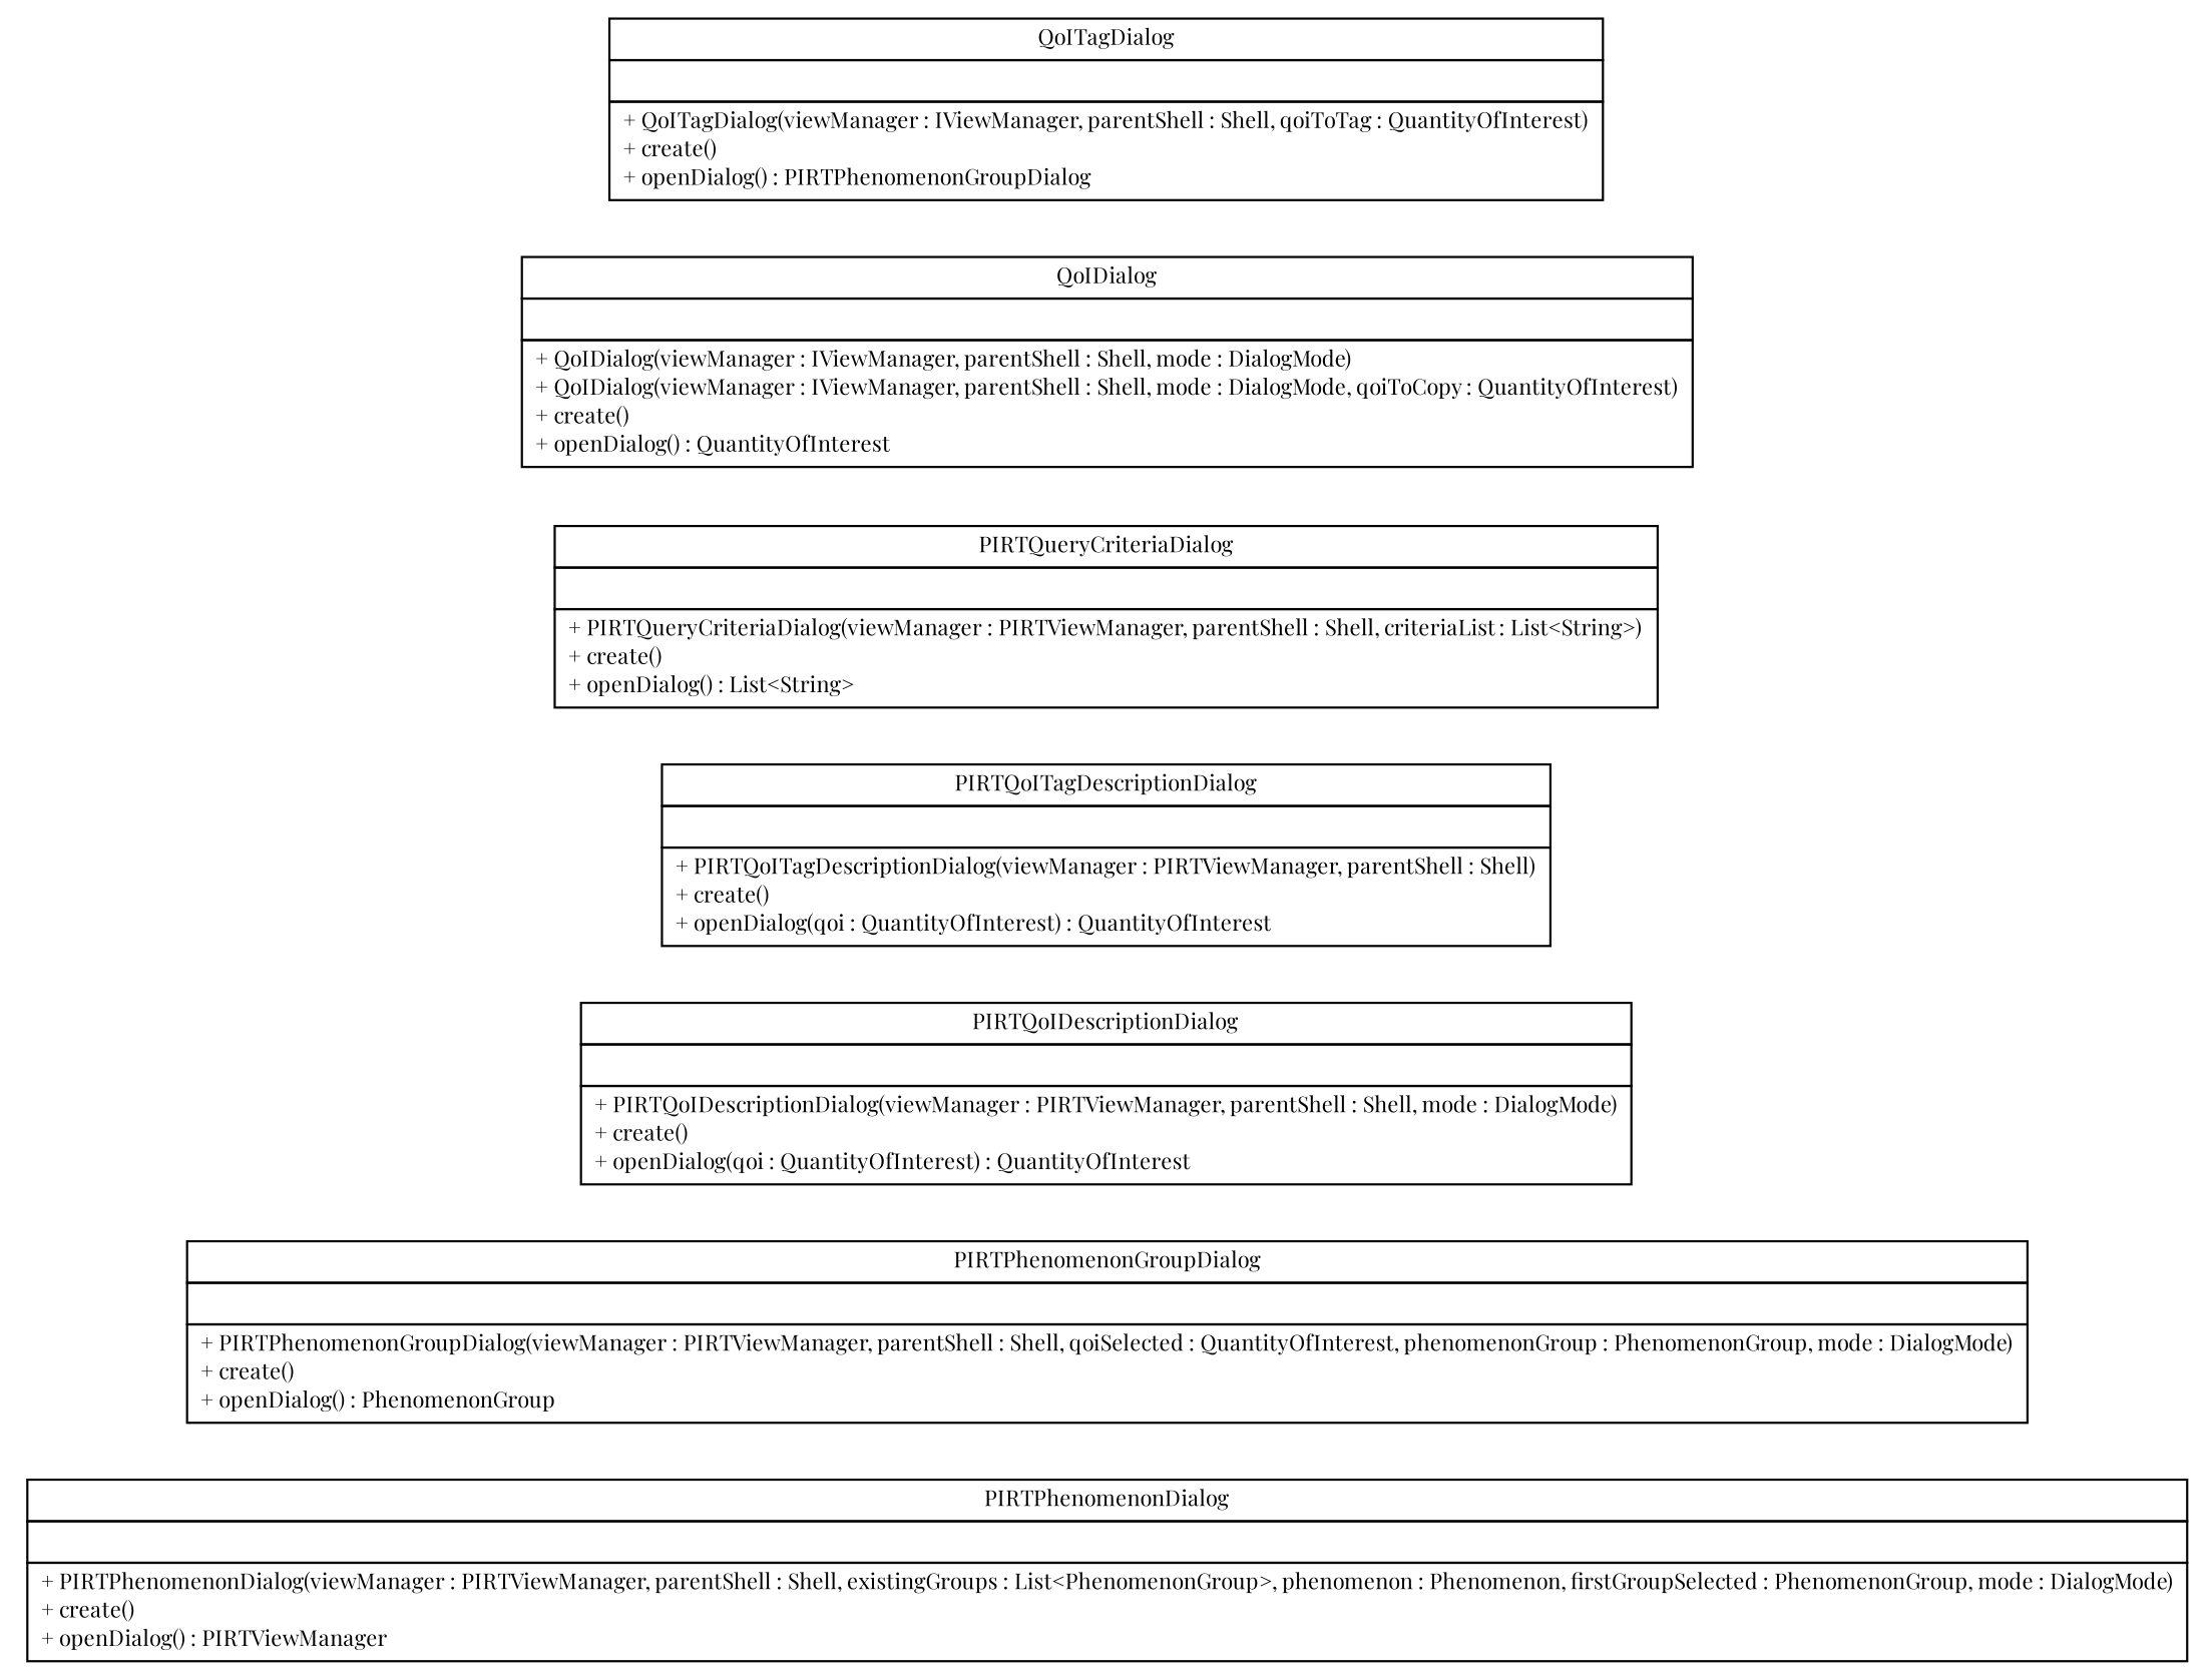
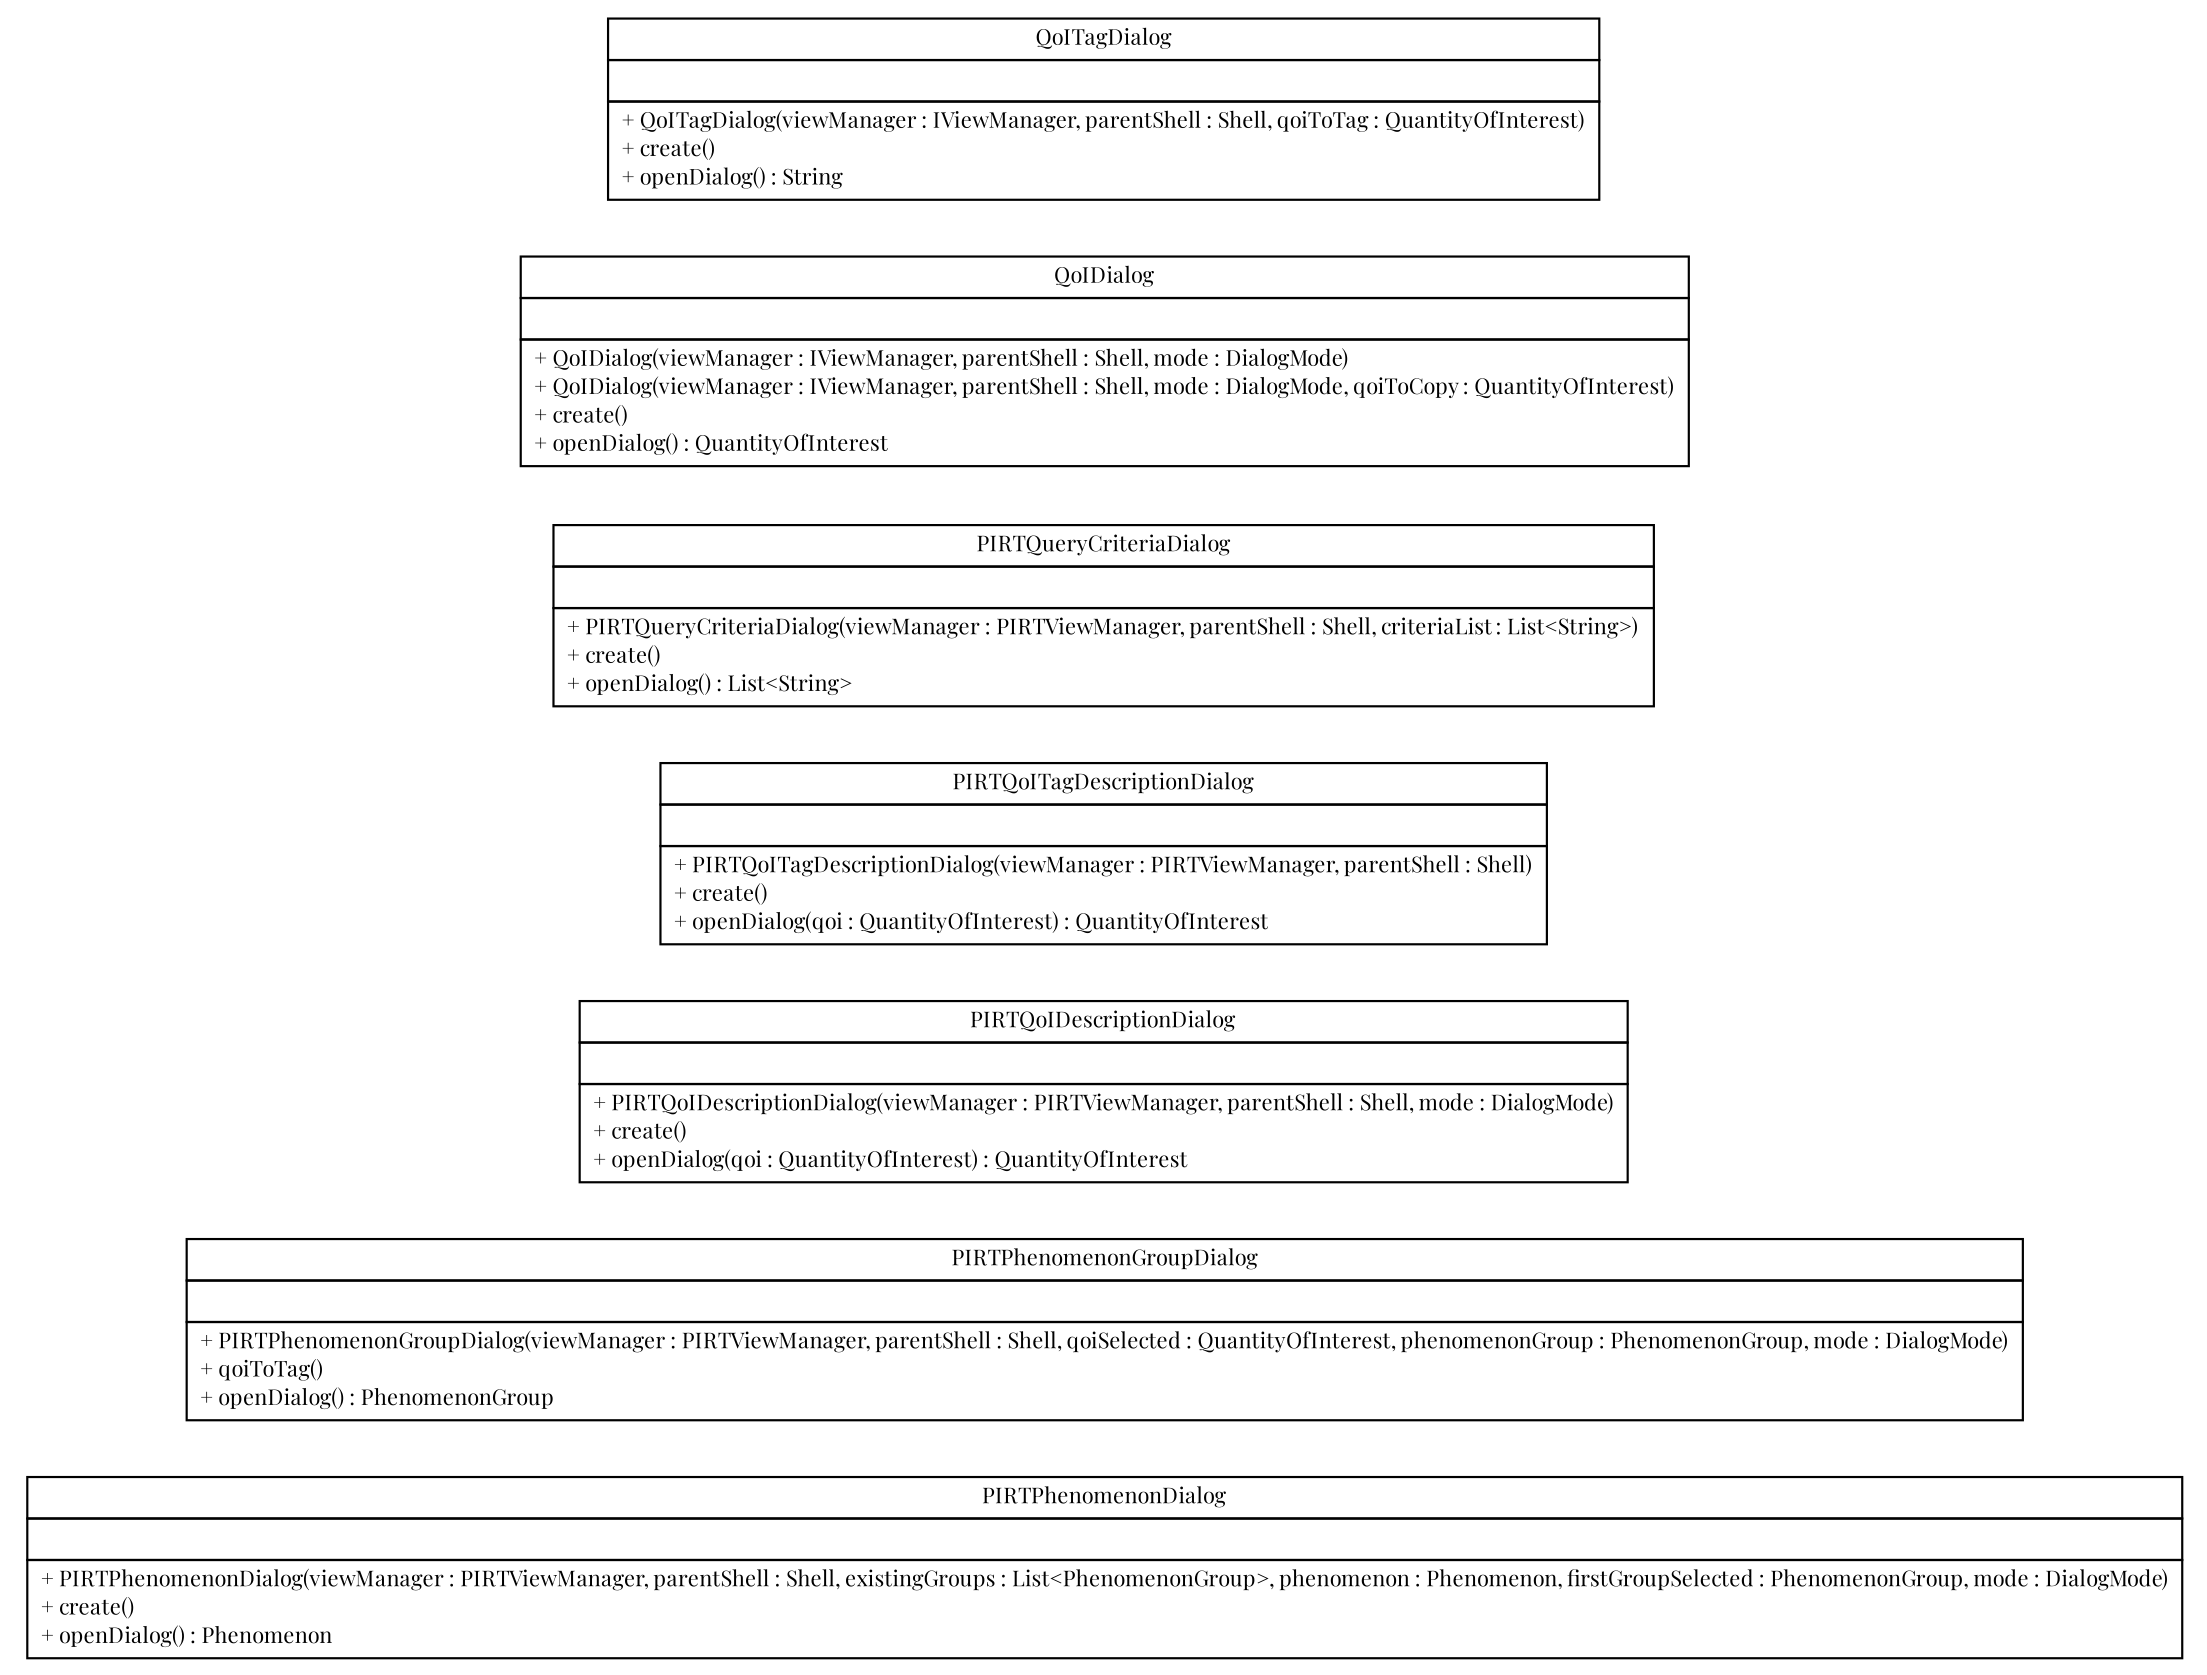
  digraph {
    nodesep=0.25
    ranksep=0.5
    rankdir=LR
    fontname="Playfair Display"
    node [fontcolor=black fontname="Playfair Display" fontsize=10.0 shape=plaintext]
-   n1 [label=<<table title="gov.sandia.cf.parts.ui.pirt.dialogs.PIRTPhenomenonDialog" border="0" cellborder="1" cellspacing="0" cellpadding="2" port="p" href="./PIRTPhenomenonDialog.html"> 		<tr><td><table border="0" cellspacing="0" cellpadding="1"> <tr><td align="center" balign="center"> PIRTPhenomenonDialog </td></tr> 		</table></td></tr> 		<tr><td><table border="0" cellspacing="0" cellpadding="1"> <tr><td align="left" balign="left">  </td></tr> 		</table></td></tr> 		<tr><td><table border="0" cellspacing="0" cellpadding="1"> <tr><td align="left" balign="left"> + PIRTPhenomenonDialog(viewManager : PIRTViewManager, parentShell : Shell, existingGroups : List&lt;PhenomenonGroup&gt;, phenomenon : Phenomenon, firstGroupSelected : PhenomenonGroup, mode : DialogMode) </td></tr> <tr><td align="left" balign="left"> + create() </td></tr> <tr><td align="left" balign="left"> + openDialog() : PIRTViewManager </td></tr> 		</table></td></tr> 		</table>>]
-   n2 [label=<<table title="gov.sandia.cf.parts.ui.pirt.dialogs.PIRTPhenomenonGroupDialog" border="0" cellborder="1" cellspacing="0" cellpadding="2" port="p" href="./PIRTPhenomenonGroupDialog.html"> 		<tr><td><table border="0" cellspacing="0" cellpadding="1"> <tr><td align="center" balign="center"> PIRTPhenomenonGroupDialog </td></tr> 		</table></td></tr> 		<tr><td><table border="0" cellspacing="0" cellpadding="1"> <tr><td align="left" balign="left">  </td></tr> 		</table></td></tr> 		<tr><td><table border="0" cellspacing="0" cellpadding="1"> <tr><td align="left" balign="left"> + PIRTPhenomenonGroupDialog(viewManager : PIRTViewManager, parentShell : Shell, qoiSelected : QuantityOfInterest, phenomenonGroup : PhenomenonGroup, mode : DialogMode) </td></tr> <tr><td align="left" balign="left"> + create() </td></tr> <tr><td align="left" balign="left"> + openDialog() : PhenomenonGroup </td></tr> 		</table></td></tr> 		</table>>]
+   n1 [label=<<table title="gov.sandia.cf.parts.ui.pirt.dialogs.PIRTPhenomenonDialog" border="0" cellborder="1" cellspacing="0" cellpadding="2" port="p" href="./PIRTPhenomenonDialog.html"> 		<tr><td><table border="0" cellspacing="0" cellpadding="1"> <tr><td align="center" balign="center"> PIRTPhenomenonDialog </td></tr> 		</table></td></tr> 		<tr><td><table border="0" cellspacing="0" cellpadding="1"> <tr><td align="left" balign="left">  </td></tr> 		</table></td></tr> 		<tr><td><table border="0" cellspacing="0" cellpadding="1"> <tr><td align="left" balign="left"> + PIRTPhenomenonDialog(viewManager : PIRTViewManager, parentShell : Shell, existingGroups : List&lt;PhenomenonGroup&gt;, phenomenon : Phenomenon, firstGroupSelected : PhenomenonGroup, mode : DialogMode) </td></tr> <tr><td align="left" balign="left"> + create() </td></tr> <tr><td align="left" balign="left"> + openDialog() : Phenomenon </td></tr> 		</table></td></tr> 		</table>>]
+   n2 [label=<<table title="gov.sandia.cf.parts.ui.pirt.dialogs.PIRTPhenomenonGroupDialog" border="0" cellborder="1" cellspacing="0" cellpadding="2" port="p" href="./PIRTPhenomenonGroupDialog.html"> 		<tr><td><table border="0" cellspacing="0" cellpadding="1"> <tr><td align="center" balign="center"> PIRTPhenomenonGroupDialog </td></tr> 		</table></td></tr> 		<tr><td><table border="0" cellspacing="0" cellpadding="1"> <tr><td align="left" balign="left">  </td></tr> 		</table></td></tr> 		<tr><td><table border="0" cellspacing="0" cellpadding="1"> <tr><td align="left" balign="left"> + PIRTPhenomenonGroupDialog(viewManager : PIRTViewManager, parentShell : Shell, qoiSelected : QuantityOfInterest, phenomenonGroup : PhenomenonGroup, mode : DialogMode) </td></tr> <tr><td align="left" balign="left"> + qoiToTag() </td></tr> <tr><td align="left" balign="left"> + openDialog() : PhenomenonGroup </td></tr> 		</table></td></tr> 		</table>>]
    n3 [label=<<table title="gov.sandia.cf.parts.ui.pirt.dialogs.PIRTQoIDescriptionDialog" border="0" cellborder="1" cellspacing="0" cellpadding="2" port="p" href="./PIRTQoIDescriptionDialog.html"> 		<tr><td><table border="0" cellspacing="0" cellpadding="1"> <tr><td align="center" balign="center"> PIRTQoIDescriptionDialog </td></tr> 		</table></td></tr> 		<tr><td><table border="0" cellspacing="0" cellpadding="1"> <tr><td align="left" balign="left">  </td></tr> 		</table></td></tr> 		<tr><td><table border="0" cellspacing="0" cellpadding="1"> <tr><td align="left" balign="left"> + PIRTQoIDescriptionDialog(viewManager : PIRTViewManager, parentShell : Shell, mode : DialogMode) </td></tr> <tr><td align="left" balign="left"> + create() </td></tr> <tr><td align="left" balign="left"> + openDialog(qoi : QuantityOfInterest) : QuantityOfInterest </td></tr> 		</table></td></tr> 		</table>>]
    n4 [label=<<table title="gov.sandia.cf.parts.ui.pirt.dialogs.PIRTQoITagDescriptionDialog" border="0" cellborder="1" cellspacing="0" cellpadding="2" port="p" href="./PIRTQoITagDescriptionDialog.html"> 		<tr><td><table border="0" cellspacing="0" cellpadding="1"> <tr><td align="center" balign="center"> PIRTQoITagDescriptionDialog </td></tr> 		</table></td></tr> 		<tr><td><table border="0" cellspacing="0" cellpadding="1"> <tr><td align="left" balign="left">  </td></tr> 		</table></td></tr> 		<tr><td><table border="0" cellspacing="0" cellpadding="1"> <tr><td align="left" balign="left"> + PIRTQoITagDescriptionDialog(viewManager : PIRTViewManager, parentShell : Shell) </td></tr> <tr><td align="left" balign="left"> + create() </td></tr> <tr><td align="left" balign="left"> + openDialog(qoi : QuantityOfInterest) : QuantityOfInterest </td></tr> 		</table></td></tr> 		</table>>]
    n5 [label=<<table title="gov.sandia.cf.parts.ui.pirt.dialogs.PIRTQueryCriteriaDialog" border="0" cellborder="1" cellspacing="0" cellpadding="2" port="p" href="./PIRTQueryCriteriaDialog.html"> 		<tr><td><table border="0" cellspacing="0" cellpadding="1"> <tr><td align="center" balign="center"> PIRTQueryCriteriaDialog </td></tr> 		</table></td></tr> 		<tr><td><table border="0" cellspacing="0" cellpadding="1"> <tr><td align="left" balign="left">  </td></tr> 		</table></td></tr> 		<tr><td><table border="0" cellspacing="0" cellpadding="1"> <tr><td align="left" balign="left"> + PIRTQueryCriteriaDialog(viewManager : PIRTViewManager, parentShell : Shell, criteriaList : List&lt;String&gt;) </td></tr> <tr><td align="left" balign="left"> + create() </td></tr> <tr><td align="left" balign="left"> + openDialog() : List&lt;String&gt; </td></tr> 		</table></td></tr> 		</table>>]
    n6 [label=<<table title="gov.sandia.cf.parts.ui.pirt.dialogs.QoIDialog" border="0" cellborder="1" cellspacing="0" cellpadding="2" port="p" href="./QoIDialog.html"> 		<tr><td><table border="0" cellspacing="0" cellpadding="1"> <tr><td align="center" balign="center"> QoIDialog </td></tr> 		</table></td></tr> 		<tr><td><table border="0" cellspacing="0" cellpadding="1"> <tr><td align="left" balign="left">  </td></tr> 		</table></td></tr> 		<tr><td><table border="0" cellspacing="0" cellpadding="1"> <tr><td align="left" balign="left"> + QoIDialog(viewManager : IViewManager, parentShell : Shell, mode : DialogMode) </td></tr> <tr><td align="left" balign="left"> + QoIDialog(viewManager : IViewManager, parentShell : Shell, mode : DialogMode, qoiToCopy : QuantityOfInterest) </td></tr> <tr><td align="left" balign="left"> + create() </td></tr> <tr><td align="left" balign="left"> + openDialog() : QuantityOfInterest </td></tr> 		</table></td></tr> 		</table>>]
-   n7 [label=<<table title="gov.sandia.cf.parts.ui.pirt.dialogs.QoITagDialog" border="0" cellborder="1" cellspacing="0" cellpadding="2" port="p" href="./QoITagDialog.html"> 		<tr><td><table border="0" cellspacing="0" cellpadding="1"> <tr><td align="center" balign="center"> QoITagDialog </td></tr> 		</table></td></tr> 		<tr><td><table border="0" cellspacing="0" cellpadding="1"> <tr><td align="left" balign="left">  </td></tr> 		</table></td></tr> 		<tr><td><table border="0" cellspacing="0" cellpadding="1"> <tr><td align="left" balign="left"> + QoITagDialog(viewManager : IViewManager, parentShell : Shell, qoiToTag : QuantityOfInterest) </td></tr> <tr><td align="left" balign="left"> + create() </td></tr> <tr><td align="left" balign="left"> + openDialog() : PIRTPhenomenonGroupDialog </td></tr> 		</table></td></tr> 		</table>>]
+   n7 [label=<<table title="gov.sandia.cf.parts.ui.pirt.dialogs.QoITagDialog" border="0" cellborder="1" cellspacing="0" cellpadding="2" port="p" href="./QoITagDialog.html"> 		<tr><td><table border="0" cellspacing="0" cellpadding="1"> <tr><td align="center" balign="center"> QoITagDialog </td></tr> 		</table></td></tr> 		<tr><td><table border="0" cellspacing="0" cellpadding="1"> <tr><td align="left" balign="left">  </td></tr> 		</table></td></tr> 		<tr><td><table border="0" cellspacing="0" cellpadding="1"> <tr><td align="left" balign="left"> + QoITagDialog(viewManager : IViewManager, parentShell : Shell, qoiToTag : QuantityOfInterest) </td></tr> <tr><td align="left" balign="left"> + create() </td></tr> <tr><td align="left" balign="left"> + openDialog() : String </td></tr> 		</table></td></tr> 		</table>>]
  }
